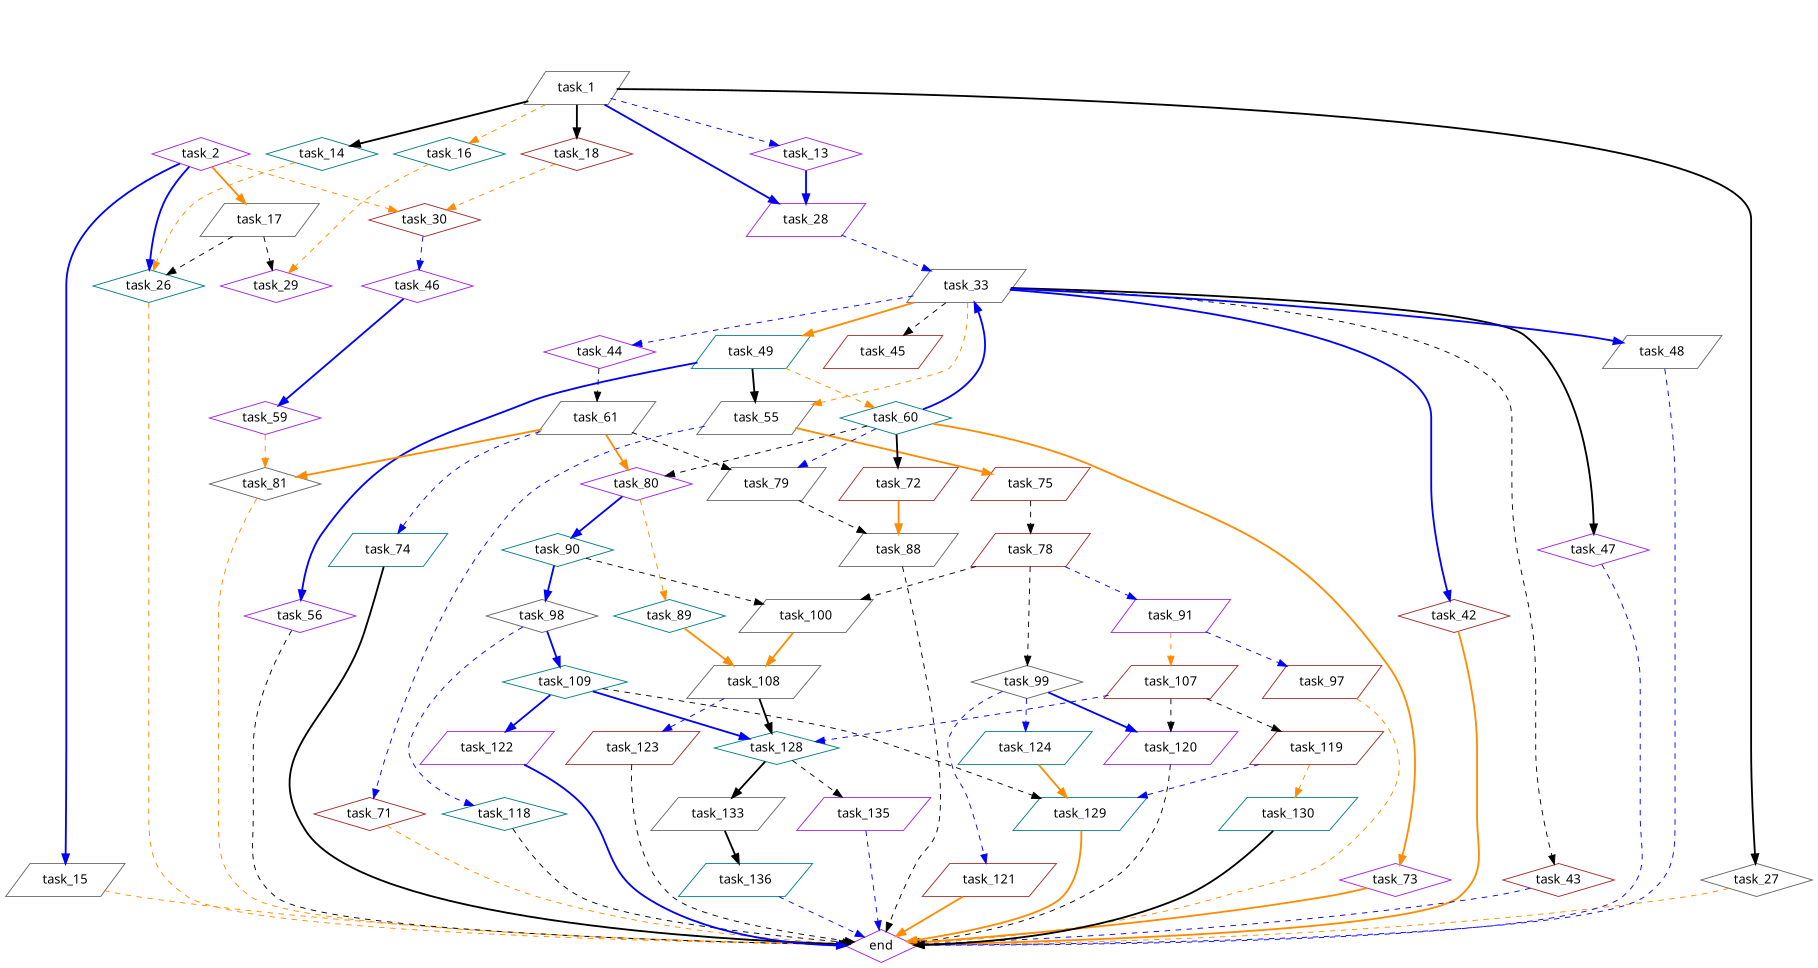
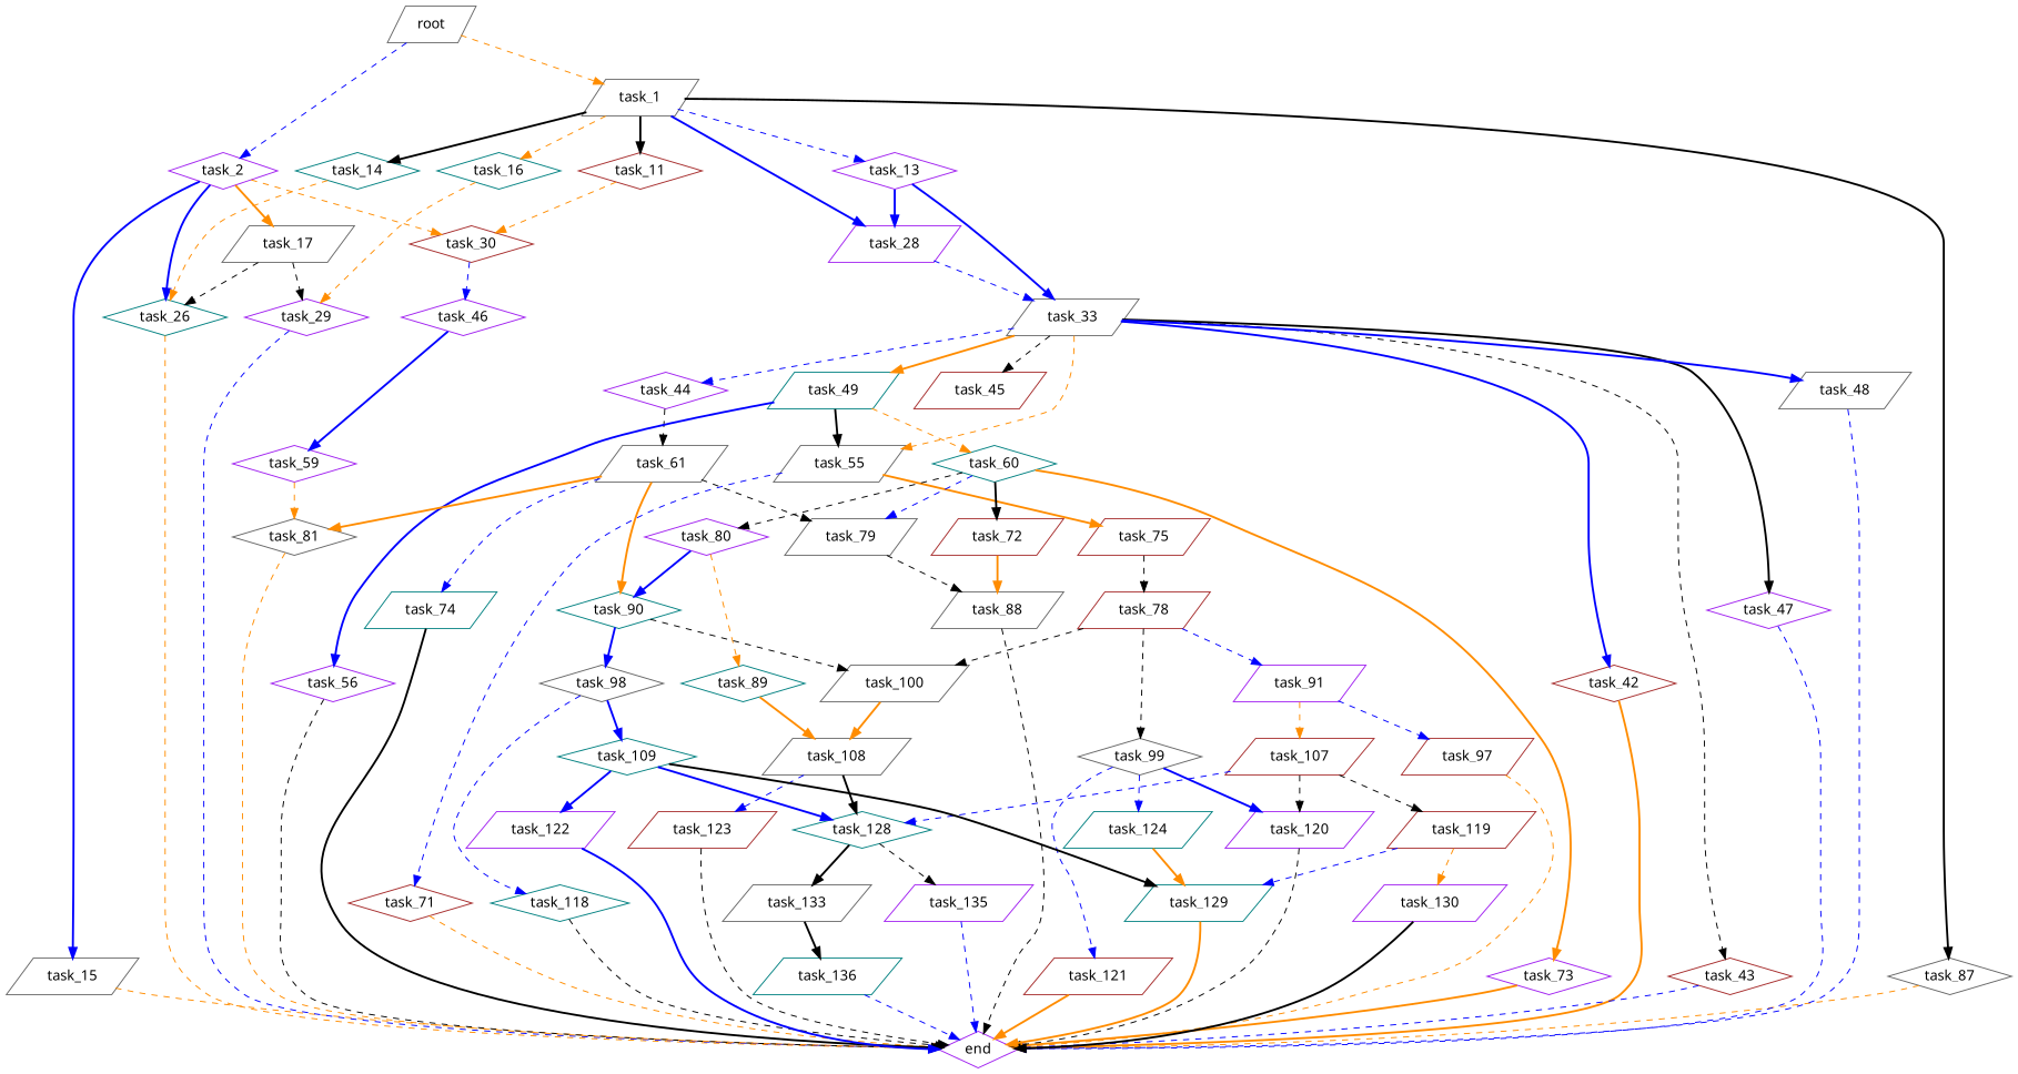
  digraph {
    fontname="Noto Sans"
    node [color=gray40 fontname="Noto Sans" shape=parallelogram]
    edge [color=blue fontname="Noto Sans" style=dashed]
+   root
    task_1
    task_2 [color=purple shape=diamond]
    task_13 [color=purple shape=diamond]
    task_14 [color=teal shape=diamond]
    task_16 [color=teal shape=diamond]
-   task_18 [color=brown shape=diamond]
-   task_27 [shape=diamond]
+   task_18 [color=brown shape=diamond label=task_11]
+   task_27 [shape=diamond label=task_87]
    task_28 [color=purple]
    task_15
    task_17
    task_26 [color=teal shape=diamond]
    task_30 [color=brown shape=diamond]
    task_33
    task_29 [color=purple shape=diamond]
    end [color=purple shape=diamond]
    task_46 [color=purple shape=diamond]
    task_42 [color=brown shape=diamond]
    task_43 [color=brown shape=diamond]
    task_44 [color=purple shape=diamond]
    task_45 [color=brown]
    task_47 [color=purple shape=diamond]
    task_48
    task_49 [color=teal]
    task_55
    task_59 [color=purple shape=diamond]
    task_61
    task_56 [color=purple shape=diamond]
    task_60 [color=teal shape=diamond]
    task_71 [color=brown shape=diamond]
    task_75 [color=brown]
    task_81 [shape=diamond]
    task_79
    task_80 [color=purple shape=diamond]
    task_74 [color=teal]
    task_72 [color=brown]
    task_73 [color=purple shape=diamond]
    task_78 [color=brown]
    task_88
    task_89 [color=teal shape=diamond]
    task_90 [color=teal shape=diamond]
    task_91 [color=purple]
    task_99 [shape=diamond]
    task_100
    task_108
    task_98 [shape=diamond]
    task_97 [color=brown]
    task_107 [color=brown]
    task_120 [color=purple]
    task_121 [color=brown]
    task_124 [color=teal]
    task_128 [color=teal shape=diamond]
    task_119 [color=brown]
    task_129 [color=teal]
    task_123 [color=brown]
    task_109 [color=teal shape=diamond]
    task_118 [color=teal shape=diamond]
    task_133
    task_135 [color=purple]
    task_122 [color=purple]
-   task_130 [color=teal]
+   task_130 [color=purple]
    task_136 [color=teal]
+   root -> task_1 [color=darkorange]
+   root -> task_2
    task_1 -> task_13
    task_1 -> task_14 [color=black style=bold]
    task_1 -> task_16 [color=darkorange]
    task_1 -> task_18 [color=black style=bold]
    task_1 -> task_27 [color=black style=bold]
    task_1 -> task_28 [style=bold]
    task_2 -> task_15 [style=bold]
    task_2 -> task_17 [color=darkorange style=bold]
    task_2 -> task_26 [style=bold]
    task_2 -> task_30 [color=darkorange]
    task_13 -> task_28 [style=bold]
-   task_60 -> task_33 [style=bold]
+   task_13 -> task_33 [style=bold]
    task_14 -> task_26 [color=darkorange]
    task_16 -> task_29 [color=darkorange]
    task_18 -> task_30 [color=darkorange]
    task_27 -> end [color=darkorange]
    task_28 -> task_33
    task_15 -> end [color=darkorange]
    task_17 -> task_26 [color=black]
    task_17 -> task_29 [color=black]
    task_26 -> end [color=darkorange]
    task_30 -> task_46
    task_33 -> task_42 [style=bold]
    task_33 -> task_43 [color=black]
    task_33 -> task_44
    task_33 -> task_45 [color=black]
    task_33 -> task_47 [color=black style=bold]
    task_33 -> task_48 [style=bold]
    task_33 -> task_49 [color=darkorange style=bold]
    task_33 -> task_55 [color=darkorange]
+   task_29 -> end
    task_46 -> task_59 [style=bold]
    task_42 -> end [color=darkorange style=bold]
    task_43 -> end
    task_44 -> task_61 [color=black]
    task_47 -> end
    task_48 -> end
    task_49 -> task_55 [color=black style=bold]
    task_49 -> task_56 [style=bold]
    task_49 -> task_60 [color=darkorange]
    task_55 -> task_71
    task_55 -> task_75 [color=darkorange style=bold]
    task_59 -> task_81 [color=darkorange]
    task_61 -> task_81 [color=darkorange style=bold]
    task_61 -> task_79 [color=black]
-   task_61 -> task_80 [color=darkorange style=bold]
+   task_61 -> task_90 [color=darkorange style=bold]
    task_61 -> task_74
    task_56 -> end [color=black]
    task_60 -> task_79
    task_60 -> task_80 [color=black]
    task_60 -> task_72 [color=black style=bold]
    task_60 -> task_73 [color=darkorange style=bold]
    task_71 -> end [color=darkorange]
    task_75 -> task_78 [color=black]
    task_81 -> end [color=darkorange]
    task_79 -> task_88 [color=black]
    task_80 -> task_89 [color=darkorange]
    task_80 -> task_90 [style=bold]
    task_74 -> end [color=black style=bold]
    task_72 -> task_88 [color=darkorange style=bold]
    task_73 -> end [color=darkorange style=bold]
    task_78 -> task_91
    task_78 -> task_99 [color=black]
    task_78 -> task_100 [color=black]
    task_88 -> end [color=black]
    task_89 -> task_108 [color=darkorange style=bold]
    task_90 -> task_100 [color=black]
    task_90 -> task_98 [style=bold]
    task_91 -> task_97
    task_91 -> task_107 [color=darkorange]
    task_99 -> task_120 [style=bold]
    task_99 -> task_121
    task_99 -> task_124
    task_100 -> task_108 [color=darkorange style=bold]
    task_108 -> task_128 [color=black style=bold]
    task_108 -> task_123
    task_98 -> task_109 [style=bold]
    task_98 -> task_118
    task_97 -> end [color=darkorange]
    task_107 -> task_120 [color=black]
    task_107 -> task_128
    task_107 -> task_119 [color=black]
    task_120 -> end [color=black]
    task_121 -> end [color=darkorange style=bold]
    task_124 -> task_129 [color=darkorange style=bold]
    task_128 -> task_133 [color=black style=bold]
    task_128 -> task_135 [color=black]
    task_119 -> task_129
    task_119 -> task_130 [color=darkorange]
    task_129 -> end [color=darkorange style=bold]
    task_123 -> end [color=black]
    task_109 -> task_128 [style=bold]
-   task_109 -> task_129 [color=black]
+   task_109 -> task_129 [color=black style=bold]
    task_109 -> task_122 [style=bold]
    task_118 -> end [color=black]
    task_133 -> task_136 [color=black style=bold]
    task_135 -> end
    task_122 -> end [style=bold]
    task_130 -> end [color=black style=bold]
    task_136 -> end
  }
